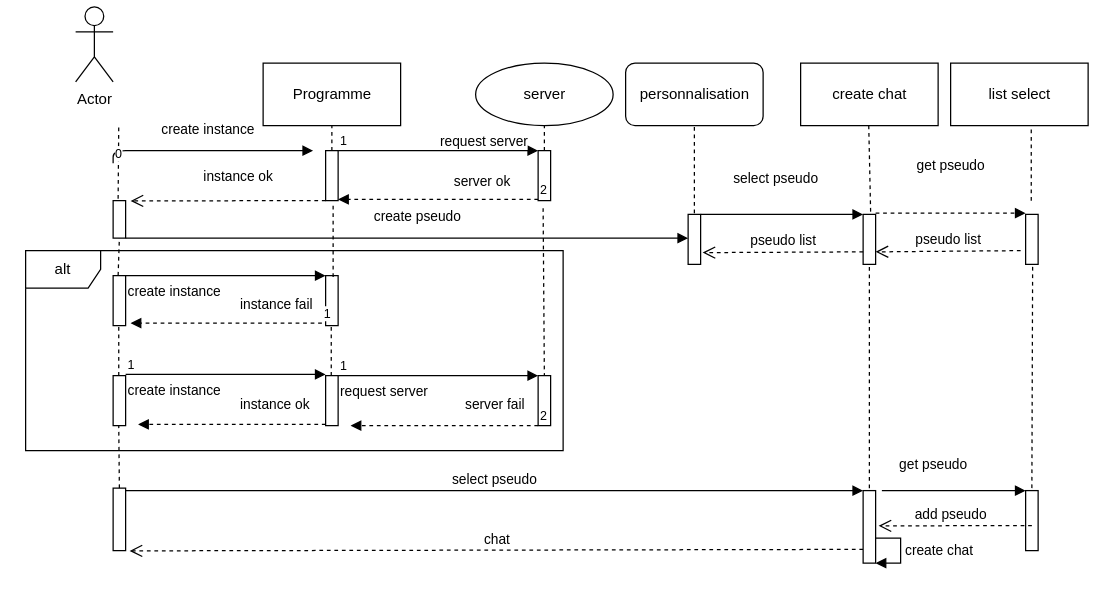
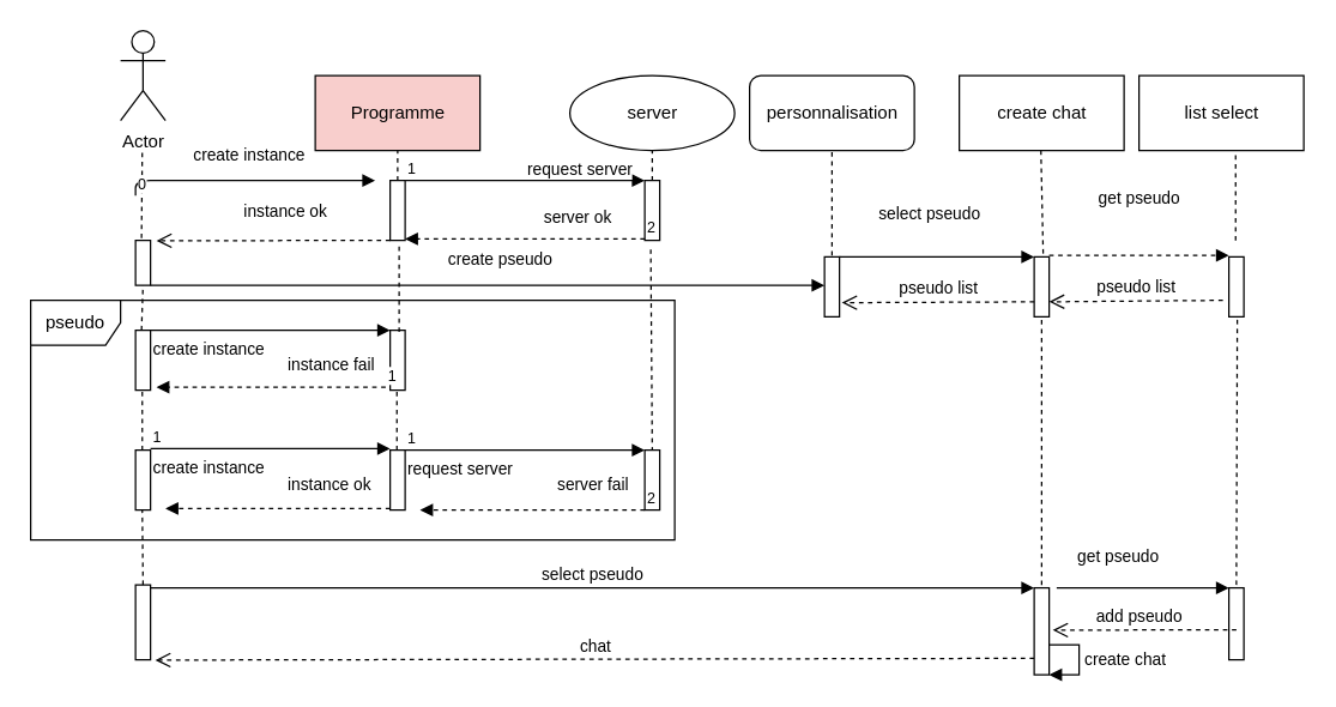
  <mxCell id="0" />
  <mxCell id="1" parent="0" />
- <mxCell id="2" value="Actor" style="shape=umlActor;verticalLabelPosition=bottom;labelBackgroundColor=#ffffff;verticalAlign=top;html=1;outlineConnect=0;" parent="1" vertex="1"><mxGeometry x="60" y="5" width="30" height="60" as="geometry" /></mxCell>
+ <mxCell id="2" value="Actor" style="shape=umlActor;verticalLabelPosition=bottom;labelBackgroundColor=#ffffff;verticalAlign=top;html=1;outlineConnect=0;" parent="1" vertex="1"><mxGeometry x="80" y="20" width="30" height="60" as="geometry" /></mxCell>
  <mxCell id="3" value="" style="endArrow=none;dashed=1;html=1;exitX=0.4;exitY=-0.047;exitDx=0;exitDy=0;exitPerimeter=0;" parent="1" source="4" edge="1"><mxGeometry width="50" height="50" relative="1" as="geometry"><mxPoint x="94.5" y="150" as="sourcePoint" /><mxPoint x="94.5" y="100" as="targetPoint" /></mxGeometry></mxCell>
  <mxCell id="4" value="" style="html=1;points=[];perimeter=orthogonalPerimeter;" parent="1" vertex="1"><mxGeometry x="90" y="160" width="10" height="30" as="geometry" /></mxCell>
- <mxCell id="5" value="Programme" style="html=1;" parent="1" vertex="1"><mxGeometry x="210" y="50" width="110" height="50" as="geometry" /></mxCell>
+ <mxCell id="5" value="Programme" style="html=1;fillColor=#f8cecc;" parent="1" vertex="1"><mxGeometry x="210" y="50" width="110" height="50" as="geometry" /></mxCell>
  <mxCell id="6" value="" style="endArrow=none;dashed=1;html=1;" parent="1" edge="1"><mxGeometry width="50" height="50" relative="1" as="geometry"><mxPoint x="265" y="120" as="sourcePoint" /><mxPoint x="265" y="100" as="targetPoint" /></mxGeometry></mxCell>
  <mxCell id="7" value="" style="html=1;points=[];perimeter=orthogonalPerimeter;" parent="1" vertex="1"><mxGeometry x="260" y="120" width="10" height="40" as="geometry" /></mxCell>
  <mxCell id="8" value="&lt;div&gt;create instance&lt;/div&gt;" style="endArrow=block;endFill=1;html=1;edgeStyle=orthogonalEdgeStyle;align=left;verticalAlign=top;" parent="1" edge="1"><mxGeometry x="-0.444" y="30" relative="1" as="geometry"><mxPoint x="90" y="130" as="sourcePoint" /><mxPoint x="250" y="120" as="targetPoint" /><Array as="points"><mxPoint x="90" y="120" /><mxPoint x="250" y="120" /></Array><mxPoint as="offset" /></mxGeometry></mxCell>
  <mxCell id="9" value="0" style="resizable=0;html=1;align=left;verticalAlign=bottom;labelBackgroundColor=#ffffff;fontSize=10;" parent="8" connectable="0" vertex="1"><mxGeometry x="-1" relative="1" as="geometry" /></mxCell>
  <mxCell id="10" value="" style="html=1;points=[];perimeter=orthogonalPerimeter;" parent="1" vertex="1"><mxGeometry x="430" y="120" width="10" height="40" as="geometry" /></mxCell>
  <mxCell id="11" value="&lt;div&gt;server&lt;/div&gt;" style="ellipse;html=1;" parent="1" vertex="1"><mxGeometry x="380" y="50" width="110" height="50" as="geometry" /></mxCell>
  <mxCell id="12" value="create pseudo" style="endArrow=block;endFill=1;html=1;edgeStyle=orthogonalEdgeStyle;align=left;verticalAlign=top;" parent="1" edge="1"><mxGeometry x="-0.125" y="30" relative="1" as="geometry"><mxPoint x="100" y="190" as="sourcePoint" /><mxPoint x="550" y="190" as="targetPoint" /><mxPoint as="offset" /></mxGeometry></mxCell>
  <mxCell id="13" value="&lt;div&gt;request server&lt;br&gt;&lt;/div&gt;" style="endArrow=block;endFill=1;html=1;edgeStyle=orthogonalEdgeStyle;align=left;verticalAlign=top;" parent="1" edge="1"><mxGeometry y="20" relative="1" as="geometry"><mxPoint x="270" y="120" as="sourcePoint" /><mxPoint x="430" y="120" as="targetPoint" /><mxPoint as="offset" /></mxGeometry></mxCell>
  <mxCell id="14" value="1" style="resizable=0;html=1;align=left;verticalAlign=bottom;labelBackgroundColor=#ffffff;fontSize=10;" parent="13" connectable="0" vertex="1"><mxGeometry x="-1" relative="1" as="geometry" /></mxCell>
  <mxCell id="15" value="" style="endArrow=none;dashed=1;html=1;entryX=0.5;entryY=1;entryDx=0;entryDy=0;" parent="1" target="11" edge="1"><mxGeometry width="50" height="50" relative="1" as="geometry"><mxPoint x="435" y="120" as="sourcePoint" /><mxPoint x="370" y="250" as="targetPoint" /></mxGeometry></mxCell>
  <mxCell id="16" value="&lt;div&gt;personnalisation&lt;/div&gt;" style="html=1;rounded=1;" parent="1" vertex="1"><mxGeometry x="500" y="50" width="110" height="50" as="geometry" /></mxCell>
  <mxCell id="17" value="" style="endArrow=none;dashed=1;html=1;entryX=0.5;entryY=1;entryDx=0;entryDy=0;" parent="1" target="16" edge="1"><mxGeometry width="50" height="50" relative="1" as="geometry"><mxPoint x="555" y="170" as="sourcePoint" /><mxPoint x="700" y="130" as="targetPoint" /></mxGeometry></mxCell>
  <mxCell id="18" value="server ok" style="endArrow=block;endFill=1;html=1;edgeStyle=orthogonalEdgeStyle;align=left;verticalAlign=top;exitX=0;exitY=0.973;exitDx=0;exitDy=0;exitPerimeter=0;dashed=1;" parent="1" source="10" edge="1"><mxGeometry x="-0.144" y="-27" relative="1" as="geometry"><mxPoint x="320" y="280" as="sourcePoint" /><mxPoint x="270" y="159" as="targetPoint" /><mxPoint as="offset" /></mxGeometry></mxCell>
  <mxCell id="19" value="2" style="resizable=0;html=1;align=left;verticalAlign=bottom;labelBackgroundColor=#ffffff;fontSize=10;" parent="18" connectable="0" vertex="1"><mxGeometry x="-1" relative="1" as="geometry" /></mxCell>
- <mxCell id="20" value="alt" style="shape=umlFrame;whiteSpace=wrap;html=1;" parent="1" vertex="1"><mxGeometry y="200" width="430" height="160" as="geometry" x="20" /></mxCell>
+ <mxCell id="20" value="pseudo" style="shape=umlFrame;whiteSpace=wrap;html=1;" parent="1" vertex="1"><mxGeometry y="200" width="430" height="160" as="geometry" x="20" /></mxCell>
  <mxCell id="21" value="" style="html=1;points=[];perimeter=orthogonalPerimeter;" parent="1" vertex="1"><mxGeometry x="90" y="220" width="10" height="40" as="geometry" /></mxCell>
  <mxCell id="22" value="" style="endArrow=none;dashed=1;html=1;entryX=0.5;entryY=1;entryDx=0;entryDy=0;entryPerimeter=0;" parent="1" target="4" edge="1"><mxGeometry width="50" height="50" relative="1" as="geometry"><mxPoint x="94" y="220" as="sourcePoint" /><mxPoint x="430" y="250" as="targetPoint" /></mxGeometry></mxCell>
  <mxCell id="23" value="" style="html=1;points=[];perimeter=orthogonalPerimeter;" parent="1" vertex="1"><mxGeometry x="260" y="220" width="10" height="40" as="geometry" /></mxCell>
  <mxCell id="24" value="create instance" style="endArrow=block;endFill=1;html=1;edgeStyle=orthogonalEdgeStyle;align=left;verticalAlign=top;" parent="1" edge="1"><mxGeometry x="-1" relative="1" as="geometry"><mxPoint x="100" y="220" as="sourcePoint" /><mxPoint x="260" y="220" as="targetPoint" /></mxGeometry></mxCell>
  <mxCell id="25" value="instance fail" style="endArrow=block;endFill=1;html=1;edgeStyle=orthogonalEdgeStyle;align=left;verticalAlign=top;exitX=-0.3;exitY=0.95;exitDx=0;exitDy=0;exitPerimeter=0;entryX=1.4;entryY=0.95;entryDx=0;entryDy=0;entryPerimeter=0;dashed=1;" parent="1" source="23" target="21" edge="1"><mxGeometry x="-0.124" y="-28" relative="1" as="geometry"><mxPoint x="320" y="280" as="sourcePoint" /><mxPoint x="490" y="258" as="targetPoint" /><mxPoint as="offset" /></mxGeometry></mxCell>
  <mxCell id="26" value="1" style="resizable=0;html=1;align=left;verticalAlign=bottom;labelBackgroundColor=#ffffff;fontSize=10;" parent="25" connectable="0" vertex="1"><mxGeometry x="-1" relative="1" as="geometry" /></mxCell>
  <mxCell id="27" value="" style="endArrow=none;dashed=1;html=1;entryX=0.6;entryY=1.05;entryDx=0;entryDy=0;entryPerimeter=0;" parent="1" target="7" edge="1"><mxGeometry width="50" height="50" relative="1" as="geometry"><mxPoint x="266" y="221" as="sourcePoint" /><mxPoint x="270" y="160" as="targetPoint" /></mxGeometry></mxCell>
  <mxCell id="28" value="" style="html=1;points=[];perimeter=orthogonalPerimeter;" parent="1" vertex="1"><mxGeometry x="550" y="171" width="10" height="40" as="geometry" /></mxCell>
  <mxCell id="29" value="" style="html=1;points=[];perimeter=orthogonalPerimeter;" parent="1" vertex="1"><mxGeometry x="90" y="300" width="10" height="40" as="geometry" /></mxCell>
  <mxCell id="30" value="" style="endArrow=none;dashed=1;html=1;" parent="1" edge="1"><mxGeometry width="50" height="50" relative="1" as="geometry"><mxPoint x="94.5" y="300" as="sourcePoint" /><mxPoint x="94.5" y="260" as="targetPoint" /></mxGeometry></mxCell>
  <mxCell id="31" value="" style="html=1;points=[];perimeter=orthogonalPerimeter;" parent="1" vertex="1"><mxGeometry x="260" y="300" width="10" height="40" as="geometry" /></mxCell>
  <mxCell id="32" value="" style="endArrow=none;dashed=1;html=1;" parent="1" edge="1"><mxGeometry width="50" height="50" relative="1" as="geometry"><mxPoint x="264.5" y="300" as="sourcePoint" /><mxPoint x="264.5" y="260" as="targetPoint" /></mxGeometry></mxCell>
  <mxCell id="33" value="create instance" style="endArrow=block;endFill=1;html=1;edgeStyle=orthogonalEdgeStyle;align=left;verticalAlign=top;" parent="1" edge="1"><mxGeometry x="-1" relative="1" as="geometry"><mxPoint x="100" y="299" as="sourcePoint" /><mxPoint x="260" y="299" as="targetPoint" /></mxGeometry></mxCell>
  <mxCell id="34" value="1" style="resizable=0;html=1;align=left;verticalAlign=bottom;labelBackgroundColor=#ffffff;fontSize=10;" parent="33" connectable="0" vertex="1"><mxGeometry x="-1" relative="1" as="geometry" /></mxCell>
  <mxCell id="35" value="instance ok" style="endArrow=block;endFill=1;html=1;edgeStyle=orthogonalEdgeStyle;align=left;verticalAlign=top;dashed=1;" parent="1" edge="1"><mxGeometry x="-0.067" y="-29" relative="1" as="geometry"><mxPoint x="260" y="339" as="sourcePoint" /><mxPoint x="110" y="339" as="targetPoint" /><mxPoint as="offset" /></mxGeometry></mxCell>
  <mxCell id="36" value="" style="endArrow=none;dashed=1;html=1;entryX=0.4;entryY=1.15;entryDx=0;entryDy=0;entryPerimeter=0;exitX=0.5;exitY=0.025;exitDx=0;exitDy=0;exitPerimeter=0;" parent="1" source="37" target="10" edge="1"><mxGeometry width="50" height="50" relative="1" as="geometry"><mxPoint x="434" y="210" as="sourcePoint" /><mxPoint x="430" y="250" as="targetPoint" /></mxGeometry></mxCell>
  <mxCell id="37" value="" style="html=1;points=[];perimeter=orthogonalPerimeter;" parent="1" vertex="1"><mxGeometry x="430" y="300" width="10" height="40" as="geometry" /></mxCell>
  <mxCell id="38" value="request server" style="endArrow=block;endFill=1;html=1;edgeStyle=orthogonalEdgeStyle;align=left;verticalAlign=top;" parent="1" edge="1"><mxGeometry x="-1" relative="1" as="geometry"><mxPoint x="270" y="300" as="sourcePoint" /><mxPoint x="430" y="300" as="targetPoint" /></mxGeometry></mxCell>
  <mxCell id="39" value="1" style="resizable=0;html=1;align=left;verticalAlign=bottom;labelBackgroundColor=#ffffff;fontSize=10;" parent="38" connectable="0" vertex="1"><mxGeometry x="-1" relative="1" as="geometry" /></mxCell>
  <mxCell id="40" value="server fail" style="endArrow=block;endFill=1;html=1;edgeStyle=orthogonalEdgeStyle;align=left;verticalAlign=top;dashed=1;" parent="1" edge="1"><mxGeometry x="-0.2" y="-30" relative="1" as="geometry"><mxPoint x="430" y="340" as="sourcePoint" /><mxPoint x="280" y="340" as="targetPoint" /><mxPoint as="offset" /></mxGeometry></mxCell>
  <mxCell id="41" value="2" style="resizable=0;html=1;align=left;verticalAlign=bottom;labelBackgroundColor=#ffffff;fontSize=10;" parent="40" connectable="0" vertex="1"><mxGeometry x="-1" relative="1" as="geometry" /></mxCell>
  <mxCell id="42" value="" style="html=1;points=[];perimeter=orthogonalPerimeter;" parent="1" vertex="1"><mxGeometry x="690" y="171" width="10" height="40" as="geometry" /></mxCell>
  <mxCell id="43" value="list select" style="html=1;" parent="1" vertex="1"><mxGeometry x="760" y="50" width="110" height="50" as="geometry" /></mxCell>
  <mxCell id="44" value="" style="endArrow=none;dashed=1;html=1;exitX=0.6;exitY=-0.055;exitDx=0;exitDy=0;exitPerimeter=0;" parent="1" source="42" edge="1"><mxGeometry width="50" height="50" relative="1" as="geometry"><mxPoint x="695" y="150" as="sourcePoint" /><mxPoint x="694.5" y="100" as="targetPoint" /></mxGeometry></mxCell>
  <mxCell id="45" value="select pseudo" style="html=1;verticalAlign=bottom;endArrow=block;entryX=0;entryY=0;entryDx=0;entryDy=0;entryPerimeter=0;" parent="1" target="42" edge="1"><mxGeometry x="-0.077" y="20" width="80" relative="1" as="geometry"><mxPoint x="560" y="171" as="sourcePoint" /><mxPoint x="640" y="171" as="targetPoint" /><mxPoint as="offset" /></mxGeometry></mxCell>
  <mxCell id="46" value="instance ok" style="html=1;verticalAlign=bottom;endArrow=open;dashed=1;endSize=8;entryX=1.4;entryY=0.007;entryDx=0;entryDy=0;entryPerimeter=0;" parent="1" target="4" edge="1"><mxGeometry x="-0.103" y="-10" relative="1" as="geometry"><mxPoint x="260" y="160" as="sourcePoint" /><mxPoint x="180" y="160" as="targetPoint" /><mxPoint as="offset" /></mxGeometry></mxCell>
  <mxCell id="47" value="pseudo list" style="html=1;verticalAlign=bottom;endArrow=open;dashed=1;endSize=8;entryX=1.16;entryY=0.765;entryDx=0;entryDy=0;entryPerimeter=0;" parent="1" target="28" edge="1"><mxGeometry relative="1" as="geometry"><mxPoint x="690" y="201" as="sourcePoint" /><mxPoint x="610" y="201" as="targetPoint" /></mxGeometry></mxCell>
  <mxCell id="48" value="create chat" style="html=1;" parent="1" vertex="1"><mxGeometry x="640" y="50" width="110" height="50" as="geometry" /></mxCell>
  <mxCell id="49" value="" style="endArrow=none;dashed=1;html=1;" parent="1" edge="1"><mxGeometry width="50" height="50" relative="1" as="geometry"><mxPoint x="824.5" y="160" as="sourcePoint" /><mxPoint x="824.5" y="100" as="targetPoint" /></mxGeometry></mxCell>
  <mxCell id="50" value="" style="html=1;points=[];perimeter=orthogonalPerimeter;" parent="1" vertex="1"><mxGeometry x="820" y="171" width="10" height="40" as="geometry" /></mxCell>
  <mxCell id="51" value="" style="endArrow=none;dashed=1;html=1;" parent="1" edge="1"><mxGeometry width="50" height="50" relative="1" as="geometry"><mxPoint x="695" y="390" as="sourcePoint" /><mxPoint x="695" y="210" as="targetPoint" /></mxGeometry></mxCell>
  <mxCell id="52" value="get pseudo" style="html=1;verticalAlign=bottom;endArrow=block;dashed=1;" parent="1" edge="1"><mxGeometry y="29" width="80" relative="1" as="geometry"><mxPoint x="700" y="170" as="sourcePoint" /><mxPoint x="820" y="170" as="targetPoint" /><mxPoint as="offset" /></mxGeometry></mxCell>
  <mxCell id="53" value="pseudo list" style="html=1;verticalAlign=bottom;endArrow=open;dashed=1;endSize=8;exitX=-0.4;exitY=0.725;exitDx=0;exitDy=0;exitPerimeter=0;" parent="1" source="50" edge="1"><mxGeometry relative="1" as="geometry"><mxPoint x="780" y="201" as="sourcePoint" /><mxPoint x="700" y="201" as="targetPoint" /></mxGeometry></mxCell>
  <mxCell id="54" value="select pseudo" style="html=1;verticalAlign=bottom;endArrow=block;" parent="1" edge="1"><mxGeometry width="80" relative="1" as="geometry"><mxPoint x="100" y="391.98" as="sourcePoint" /><mxPoint x="690" y="392" as="targetPoint" /><Array as="points"><mxPoint x="170" y="391.98" /></Array></mxGeometry></mxCell>
  <mxCell id="55" value="" style="html=1;points=[];perimeter=orthogonalPerimeter;" parent="1" vertex="1"><mxGeometry x="820" y="391.98" width="10" height="48.02" as="geometry" /></mxCell>
  <mxCell id="56" value="get pseudo" style="html=1;verticalAlign=bottom;endArrow=block;" parent="1" edge="1"><mxGeometry x="-0.28" y="12" width="80" relative="1" as="geometry"><mxPoint x="705" y="391.98" as="sourcePoint" /><mxPoint x="820" y="392" as="targetPoint" /><mxPoint as="offset" /></mxGeometry></mxCell>
  <mxCell id="57" value="" style="endArrow=none;dashed=1;html=1;entryX=0.56;entryY=1.05;entryDx=0;entryDy=0;entryPerimeter=0;" parent="1" target="50" edge="1"><mxGeometry width="50" height="50" relative="1" as="geometry"><mxPoint x="825" y="390" as="sourcePoint" /><mxPoint x="825" y="220" as="targetPoint" /></mxGeometry></mxCell>
  <mxCell id="58" value="" style="html=1;points=[];perimeter=orthogonalPerimeter;" parent="1" vertex="1"><mxGeometry x="90" y="390" width="10" height="50" as="geometry" /></mxCell>
  <mxCell id="59" value="" style="endArrow=none;dashed=1;html=1;" parent="1" edge="1"><mxGeometry width="50" height="50" relative="1" as="geometry"><mxPoint x="95" y="390" as="sourcePoint" /><mxPoint x="94.5" y="340" as="targetPoint" /></mxGeometry></mxCell>
  <mxCell id="60" value="add pseudo" style="html=1;verticalAlign=bottom;endArrow=open;dashed=1;endSize=8;entryX=1.24;entryY=0.486;entryDx=0;entryDy=0;entryPerimeter=0;" parent="1" target="62" edge="1"><mxGeometry x="0.06" relative="1" as="geometry"><mxPoint x="825" y="420" as="sourcePoint" /><mxPoint x="710" y="420" as="targetPoint" /><mxPoint as="offset" /></mxGeometry></mxCell>
  <mxCell id="61" value="chat" style="html=1;verticalAlign=bottom;endArrow=open;dashed=1;endSize=8;entryX=1.32;entryY=1.004;entryDx=0;entryDy=0;entryPerimeter=0;" parent="1" target="58" edge="1"><mxGeometry relative="1" as="geometry"><mxPoint x="690" y="439" as="sourcePoint" /><mxPoint x="610" y="439" as="targetPoint" /></mxGeometry></mxCell>
  <mxCell id="62" value="" style="html=1;points=[];perimeter=orthogonalPerimeter;" parent="1" vertex="1"><mxGeometry x="690" y="391.98" width="10" height="58.02" as="geometry" /></mxCell>
  <mxCell id="63" value="create chat" style="edgeStyle=orthogonalEdgeStyle;html=1;align=left;spacingLeft=2;endArrow=block;rounded=0;" parent="1" edge="1"><mxGeometry relative="1" as="geometry"><mxPoint x="700" y="430" as="sourcePoint" /><Array as="points"><mxPoint x="720" y="430" /><mxPoint x="720" y="450" /></Array><mxPoint x="700" y="450" as="targetPoint" /></mxGeometry></mxCell>
